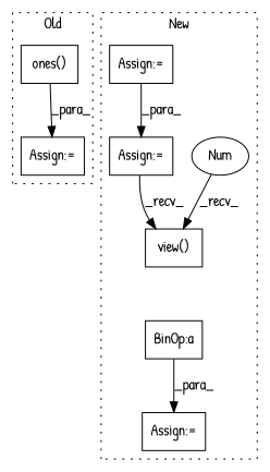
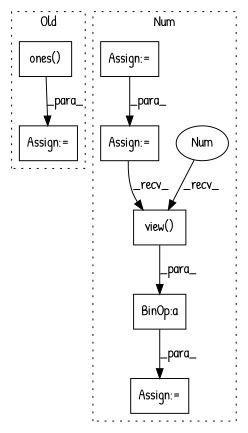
  digraph {
    fontname="Patrick Hand"
    node [a=68 fontname="Patrick Hand" l=3 shape=box]
    edge [fontname="Patrick Hand"]
    n1 [a=75 l="8,15" label="ones()" s="7516,7543"]
    n2 [label="Assign:=" s=7513]
    n3 [a=75 l="13,1" label="view()" s="8719,8737"]
    n4 [a=76 l=1 label=Num s=8736 shape=ellipse]
    n5 [label="Assign:=" s=8716]
    n6 [label="Assign:=" s=8636]
    n7 [label="Assign:=" s=8578]
    n8 [a=82 label="BinOp:a" s=8738]
    subgraph cluster_1 {
      label=Old
      style=dotted
      n1
      n2
    }
    subgraph cluster_2 {
-     label=New
+     label=Num
      style=dotted
      n3
      n4
      n5
      n6
      n7
      n8
    }
    n1 -> n2 [label=_para_]
+   n3 -> n8 [label=_para_]
    n4 -> n3 [label=_recv_]
    n6 -> n3 [label=_recv_]
    n7 -> n6 [label=_para_]
    n8 -> n5 [label=_para_]
  }
